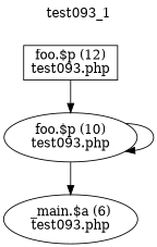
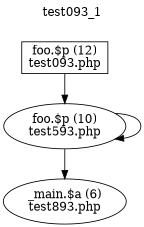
  digraph {
    label=test093_1
    labelloc=t
    node [shape=ellipse]
    n1 [label="foo.$p (12)\ntest093.php" shape=box]
-   n2 [label="foo.$p (10)\ntest093.php"]
-   n3 [label="_main.$a (6)\ntest093.php"]
+   n2 [label="foo.$p (10)\ntest593.php"]
+   n3 [label="_main.$a (6)\ntest893.php"]
    n1 -> n2
    n2 -> n2
    n2 -> n3
  }
